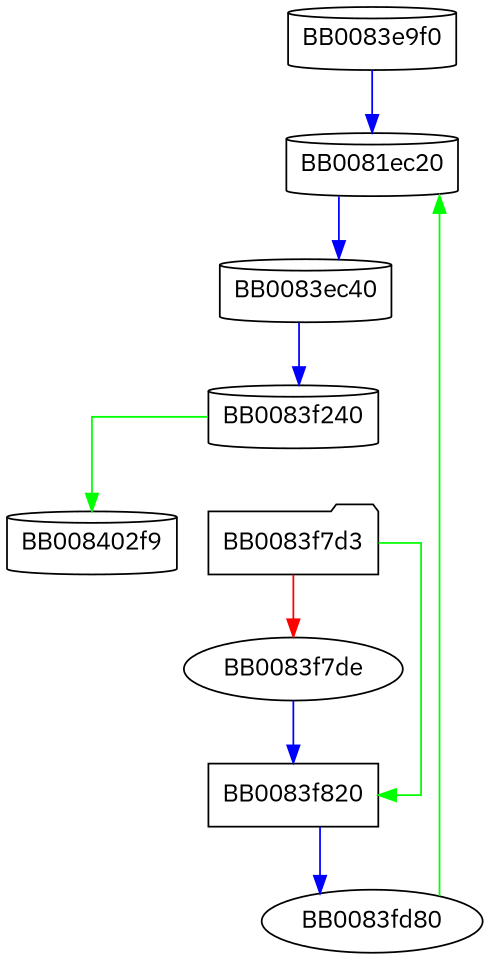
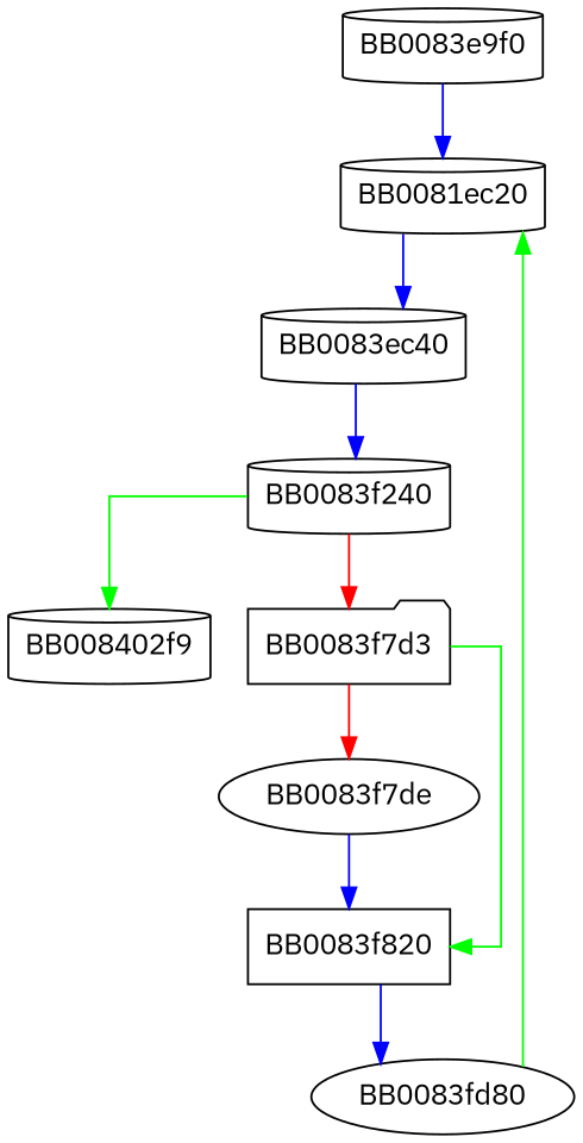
  digraph {
    fontname="IBM Plex Sans"
    splines=ortho
    node [fontname="IBM Plex Sans" shape=cylinder]
    edge [color=blue fontname="IBM Plex Sans"]
    n1 [label=BB0081ec20]
    BB0083e9f0
    BB0083ec40
    BB0083f240
    BB008402f9
    BB0083f7d3 [shape=folder]
    BB0083f820 [shape=box]
    BB0083f7de [shape=ellipse]
    BB0083fd80 [shape=ellipse]
    n1 -> BB0083ec40
    BB0083e9f0 -> n1
    BB0083ec40 -> BB0083f240
    BB0083f240 -> BB008402f9 [color=green]
+   BB0083f240 -> BB0083f7d3 [color=red]
    BB0083f7d3 -> BB0083f820 [color=green]
    BB0083f7d3 -> BB0083f7de [color=red]
    BB0083f820 -> BB0083fd80
    BB0083f7de -> BB0083f820
    BB0083fd80 -> n1 [color=green]
  }
